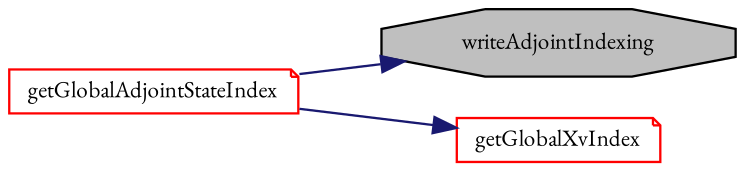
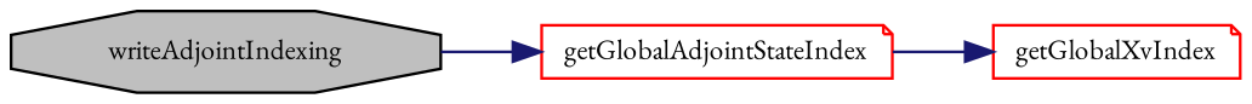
  digraph {
    fontname="EB Garamond"
    rankdir=LR
    node [color=red fontname="EB Garamond" fontsize=10 shape=note]
    edge [color=midnightblue fontname="EB Garamond" fontsize=10 labelfontname=Helvetica labelfontsize=10 style=solid]
    n1 [color=black fillcolor=grey75 fontcolor=black height=0.2 label=writeAdjointIndexing shape=octagon style=filled width=0.4]
    n2 [height=0.2 label=getGlobalAdjointStateIndex width=0.4]
    n3 [height=0.2 label=getGlobalXvIndex width=0.4]
-   n2 -> n1
+   n1 -> n2
    n2 -> n3
  }
